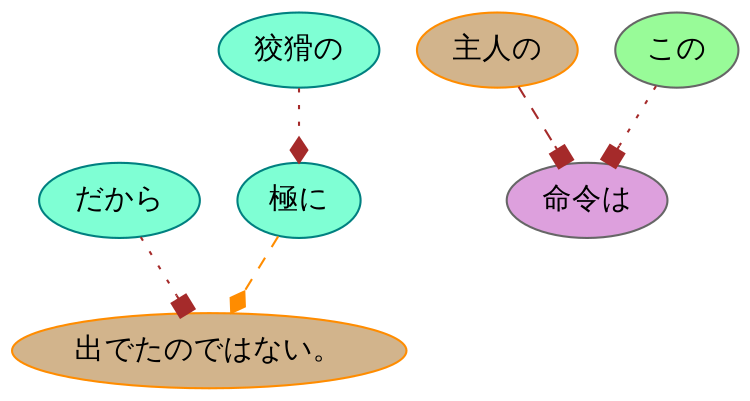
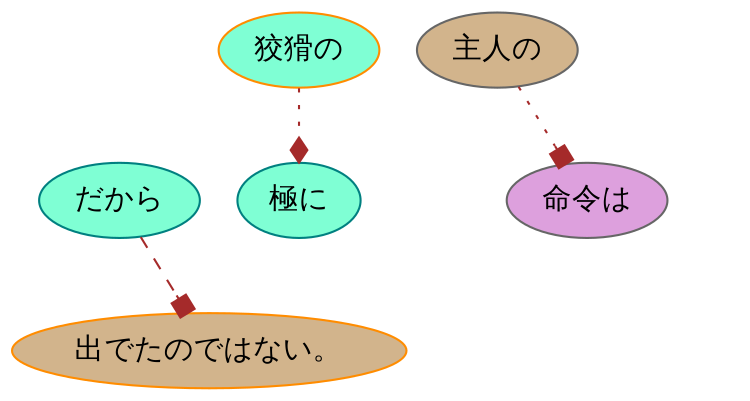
  digraph {
    fontname="Playfair Display"
    node [color=teal fillcolor=aquamarine fontname="Playfair Display" style=filled]
    edge [arrowhead=box color=brown fontname="Playfair Display" style=dotted]
    n1 [label="だから"]
    n2 [color=darkorange fillcolor=tan label="出でたのではない。"]
-   n3 [color=darkorange fillcolor=tan label="主人の"]
+   n3 [color=gray40 fillcolor=tan label="主人の"]
    n4 [color=gray40 fillcolor=plum label="命令は"]
-   n5 [color=gray40 fillcolor=palegreen label="この"]
-   n6 [label="狡猾の"]
+   n6 [color=darkorange label="狡猾の"]
    n7 [label="極に"]
-   n1 -> n2
-   n3 -> n4 [style=dashed]
-   n5 -> n4
+   n1 -> n2 [style=dashed]
+   n3 -> n4
    n6 -> n7 [arrowhead=diamond]
-   n7 -> n2 [arrowhead=diamond color=darkorange style=dashed]
  }
